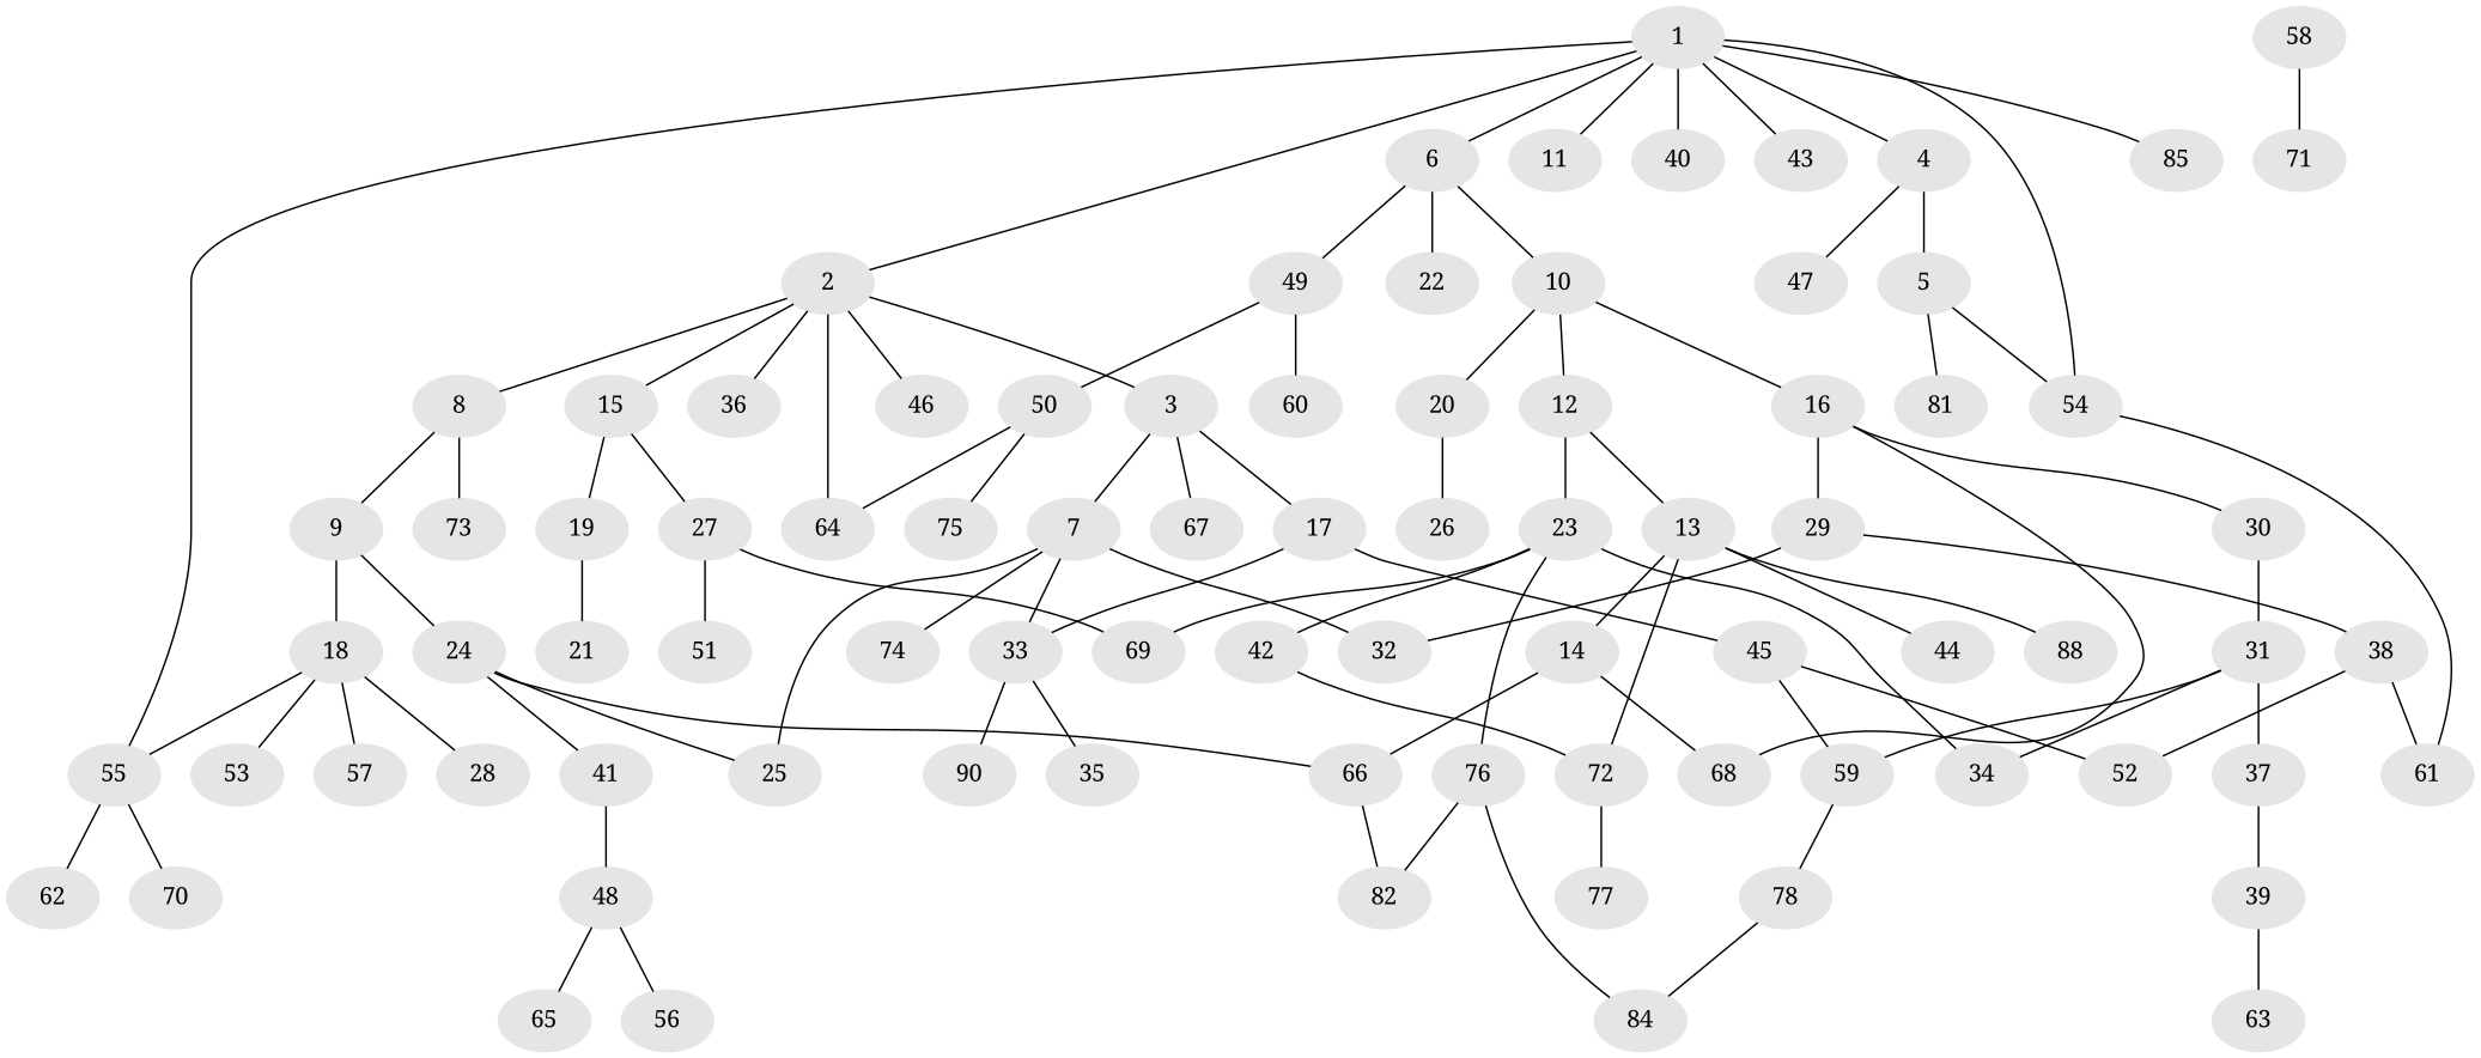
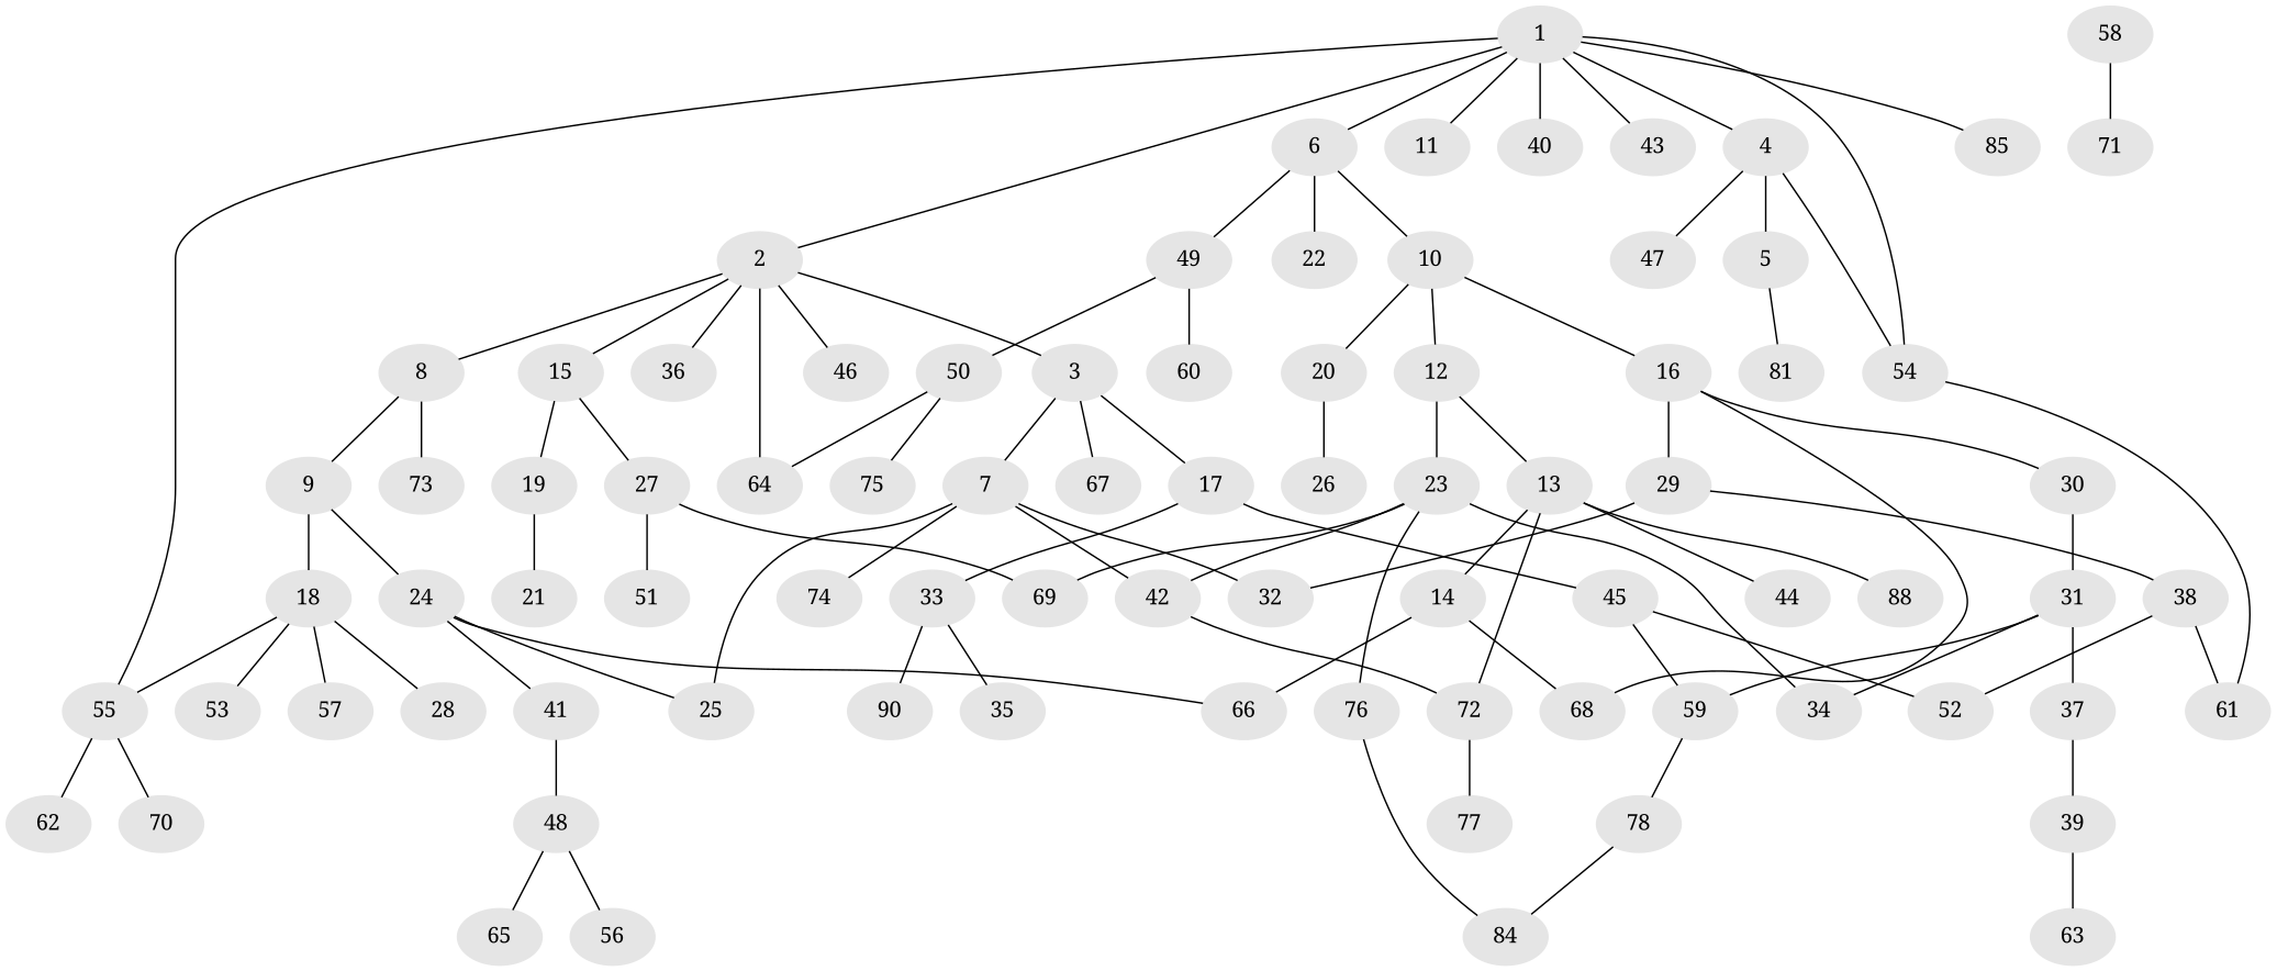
  graph {
    fontname="Noto Serif"
    node [color=gray90 fontname="Noto Serif" style=filled]
    edge [fontname="Noto Serif"]
    1
    2
    4
    6
    11
    40
    43
    54
    55
    85
    3
    8
    15
    36
    46
    64
    5
    47
    10
    22
    49
    61
    62
    70
    58
    71
    7
    17
    67
    9
    73
    19
    27
    25
    32
    42
    74
    33
    45
    81
    12
    16
    20
    50
    60
    72
    18
    24
    28
    53
    57
    66
    41
    13
    23
    68
    29
    30
    26
    14
    44
    n62 [label=88]
    34
    69
    76
    77
-   82
    21
    51
    38
    31
    35
    n73 [label=90]
    59
    52
    84
    48
    37
    39
    78
    63
    56
    65
    75
    1 -- 2
    1 -- 4
    1 -- 6
    1 -- 11
    1 -- 40
    1 -- 43
    1 -- 54
    1 -- 55
    1 -- 85
    2 -- 3
    2 -- 8
    2 -- 15
    2 -- 36
    2 -- 46
    2 -- 64
-   5 -- 54
+   4 -- 54
    4 -- 5
    4 -- 47
    6 -- 10
    6 -- 22
    6 -- 49
    54 -- 61
    55 -- 62
    55 -- 70
    3 -- 7
    3 -- 17
    3 -- 67
    8 -- 9
    8 -- 73
    15 -- 19
    15 -- 27
    5 -- 81
    10 -- 12
    10 -- 16
    10 -- 20
    49 -- 50
    49 -- 60
    58 -- 71
    7 -- 25
    7 -- 32
-   7 -- 33
+   7 -- 42
    7 -- 74
    17 -- 33
    17 -- 45
    9 -- 18
    9 -- 24
    19 -- 21
    27 -- 69
    27 -- 51
    42 -- 72
    33 -- 35
    33 -- n73
    45 -- 59
    45 -- 52
    12 -- 13
    12 -- 23
    16 -- 68
    16 -- 29
    16 -- 30
    20 -- 26
    50 -- 64
    50 -- 75
    72 -- 77
    18 -- 55
    18 -- 28
    18 -- 53
    18 -- 57
    24 -- 25
    24 -- 66
    24 -- 41
-   66 -- 82
    41 -- 48
    13 -- 72
    13 -- 14
    13 -- 44
    13 -- n62
    23 -- 42
    23 -- 34
    23 -- 69
    23 -- 76
    29 -- 32
    29 -- 38
    30 -- 31
    14 -- 66
    14 -- 68
-   76 -- 82
    76 -- 84
    38 -- 61
    38 -- 52
    31 -- 34
    31 -- 59
    31 -- 37
    59 -- 78
    48 -- 56
    48 -- 65
    37 -- 39
    39 -- 63
    78 -- 84
  }
